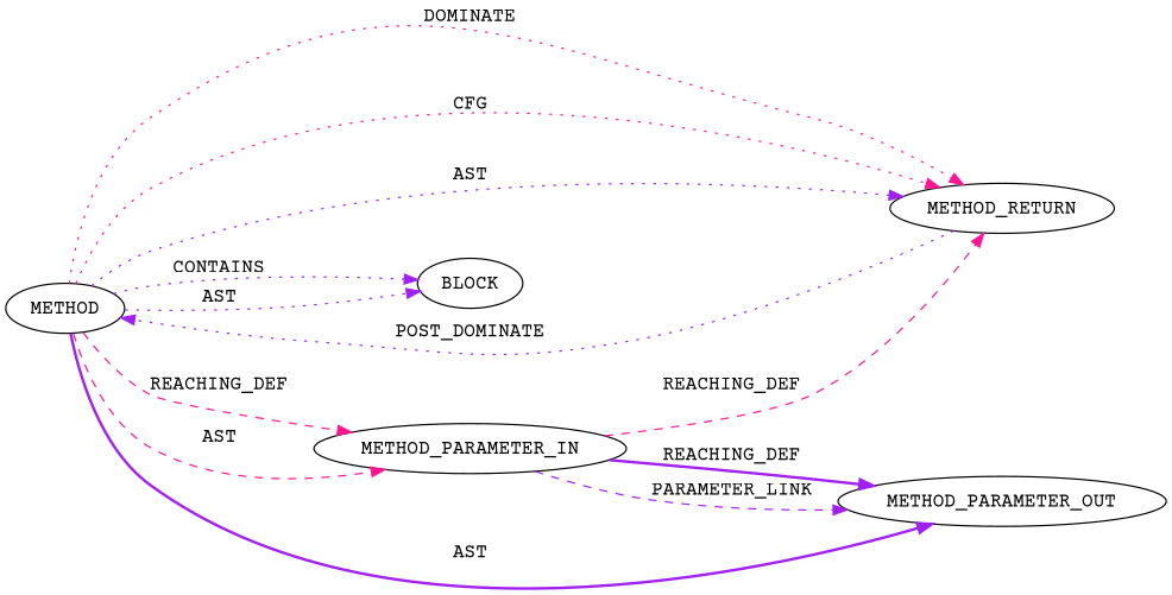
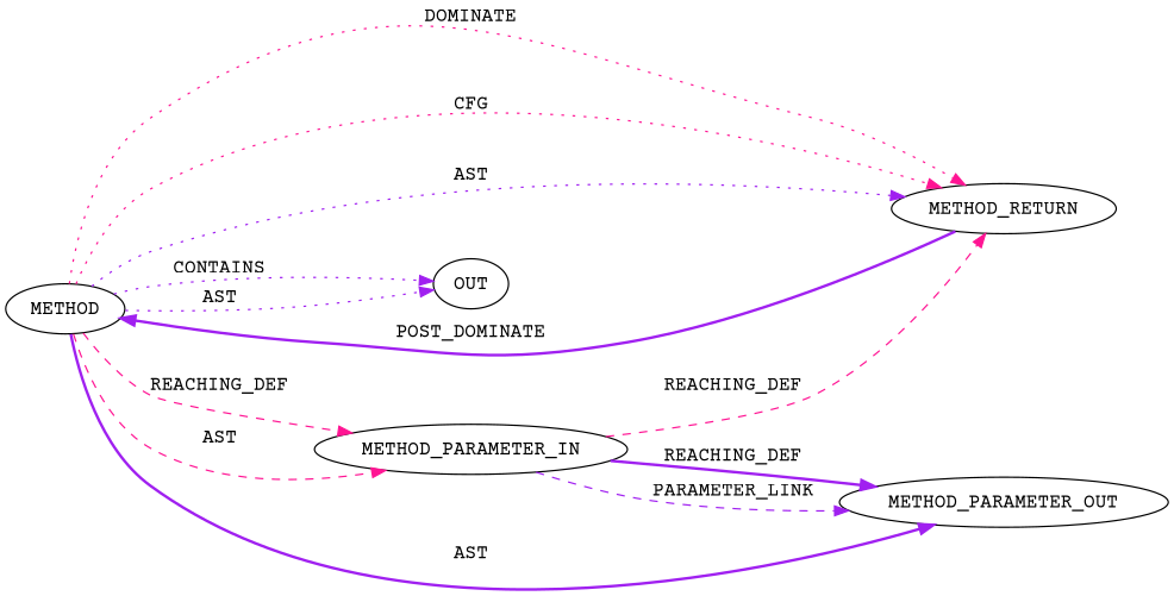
  digraph {
    fontname="Courier Prime"
    rankdir=LR
    node [CODE=p1 EVALUATION_STRATEGY=BY_VALUE ORDER=1 TYPE_FULL_NAME=ANY fontname="Courier Prime"]
    edge [color=purple fontname="Courier Prime" style=dotted]
    n1 [INDEX=1 IS_VARIADIC=false NAME=p1 label=METHOD_PARAMETER_OUT]
-   n2 [ARGUMENT_INDEX=1 CODE="<empty>" label=BLOCK EVALUATION_STRATEGY=""]
+   n2 [ARGUMENT_INDEX=1 CODE="<empty>" label=OUT EVALUATION_STRATEGY=""]
    n3 [CODE=RET ORDER=2 label=METHOD_RETURN]
    n4 [AST_PARENT_FULL_NAME="<global>" AST_PARENT_TYPE=NAMESPACE_BLOCK CODE="<empty>" FILENAME="<empty>" FULL_NAME=sk_page_frag IS_EXTERNAL=true NAME=sk_page_frag ORDER=0 label=METHOD EVALUATION_STRATEGY="" TYPE_FULL_NAME=""]
    n5 [INDEX=1 IS_VARIADIC=false NAME=p1 label=METHOD_PARAMETER_IN]
-   n3 -> n4 [label=POST_DOMINATE]
+   n3 -> n4 [label=POST_DOMINATE style=bold]
    n4 -> n1 [label=AST style=bold]
    n4 -> n2 [label=AST]
    n4 -> n2 [label=CONTAINS]
    n4 -> n3 [color=deeppink label=DOMINATE]
    n4 -> n3 [color=deeppink label=CFG]
    n4 -> n3 [label=AST]
    n4 -> n5 [color=deeppink label=AST style=dashed]
    n4 -> n5 [color=deeppink label=REACHING_DEF style=dashed]
    n5 -> n1 [label=PARAMETER_LINK style=dashed]
    n5 -> n1 [VARIABLE=p1 label=REACHING_DEF style=bold]
    n5 -> n3 [VARIABLE=p1 color=deeppink label=REACHING_DEF style=dashed]
  }
